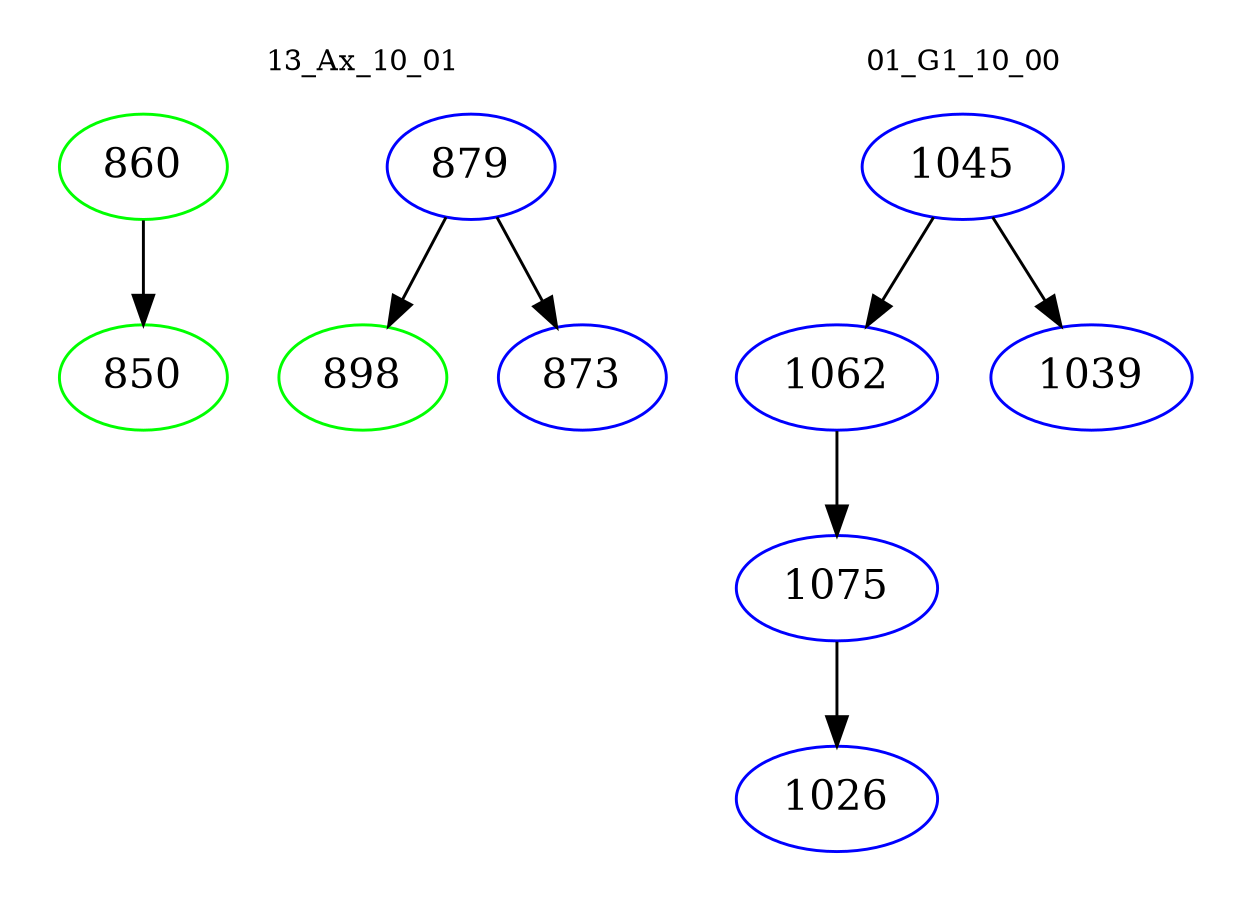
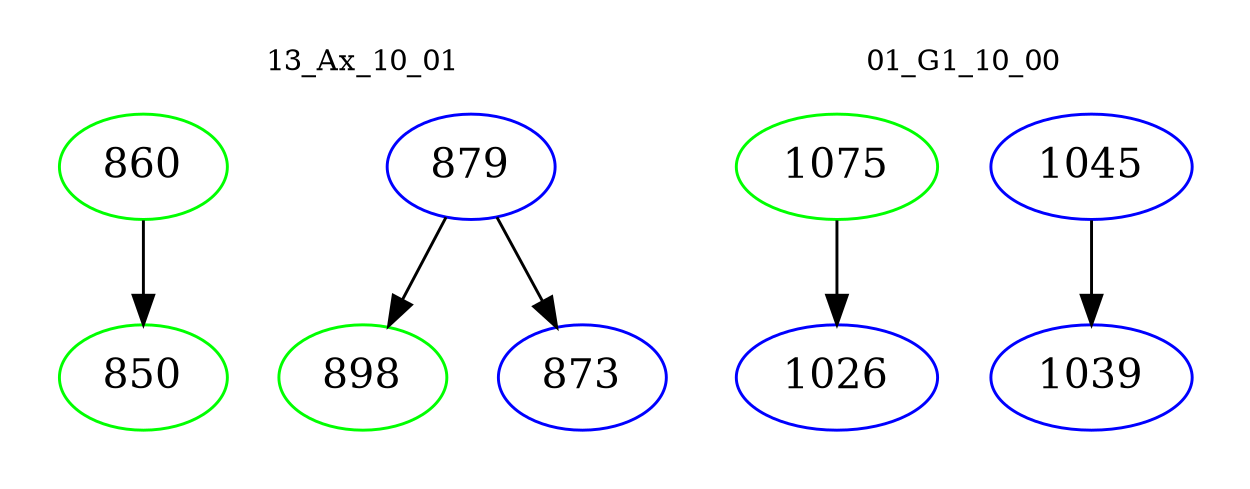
  digraph {
    node [color=blue]
    edge [color=black]
    n1 [label=879]
    n2 [color=green label=860]
    n3 [color=green label=898]
    n4 [label=873]
    n5 [color=green label=850]
    n6 [label=1045]
    n7 [label=1026]
-   n8 [label=1062]
    n9 [label=1039]
-   n10 [label=1075]
+   n10 [color=green label=1075]
    subgraph cluster_1 {
      color=white
      fontsize=10
      label="13_Ax_10_01"
      n1
      n2
      n3
      n4
      n5
    }
    subgraph cluster_2 {
      color=white
      fontsize=10
      label="01_G1_10_00"
      n6
      n7
-     n8
      n9
      n10
    }
    n1 -> n3
    n1 -> n4
    n2 -> n5
-   n6 -> n8
    n6 -> n9
-   n8 -> n10
    n10 -> n7
  }
